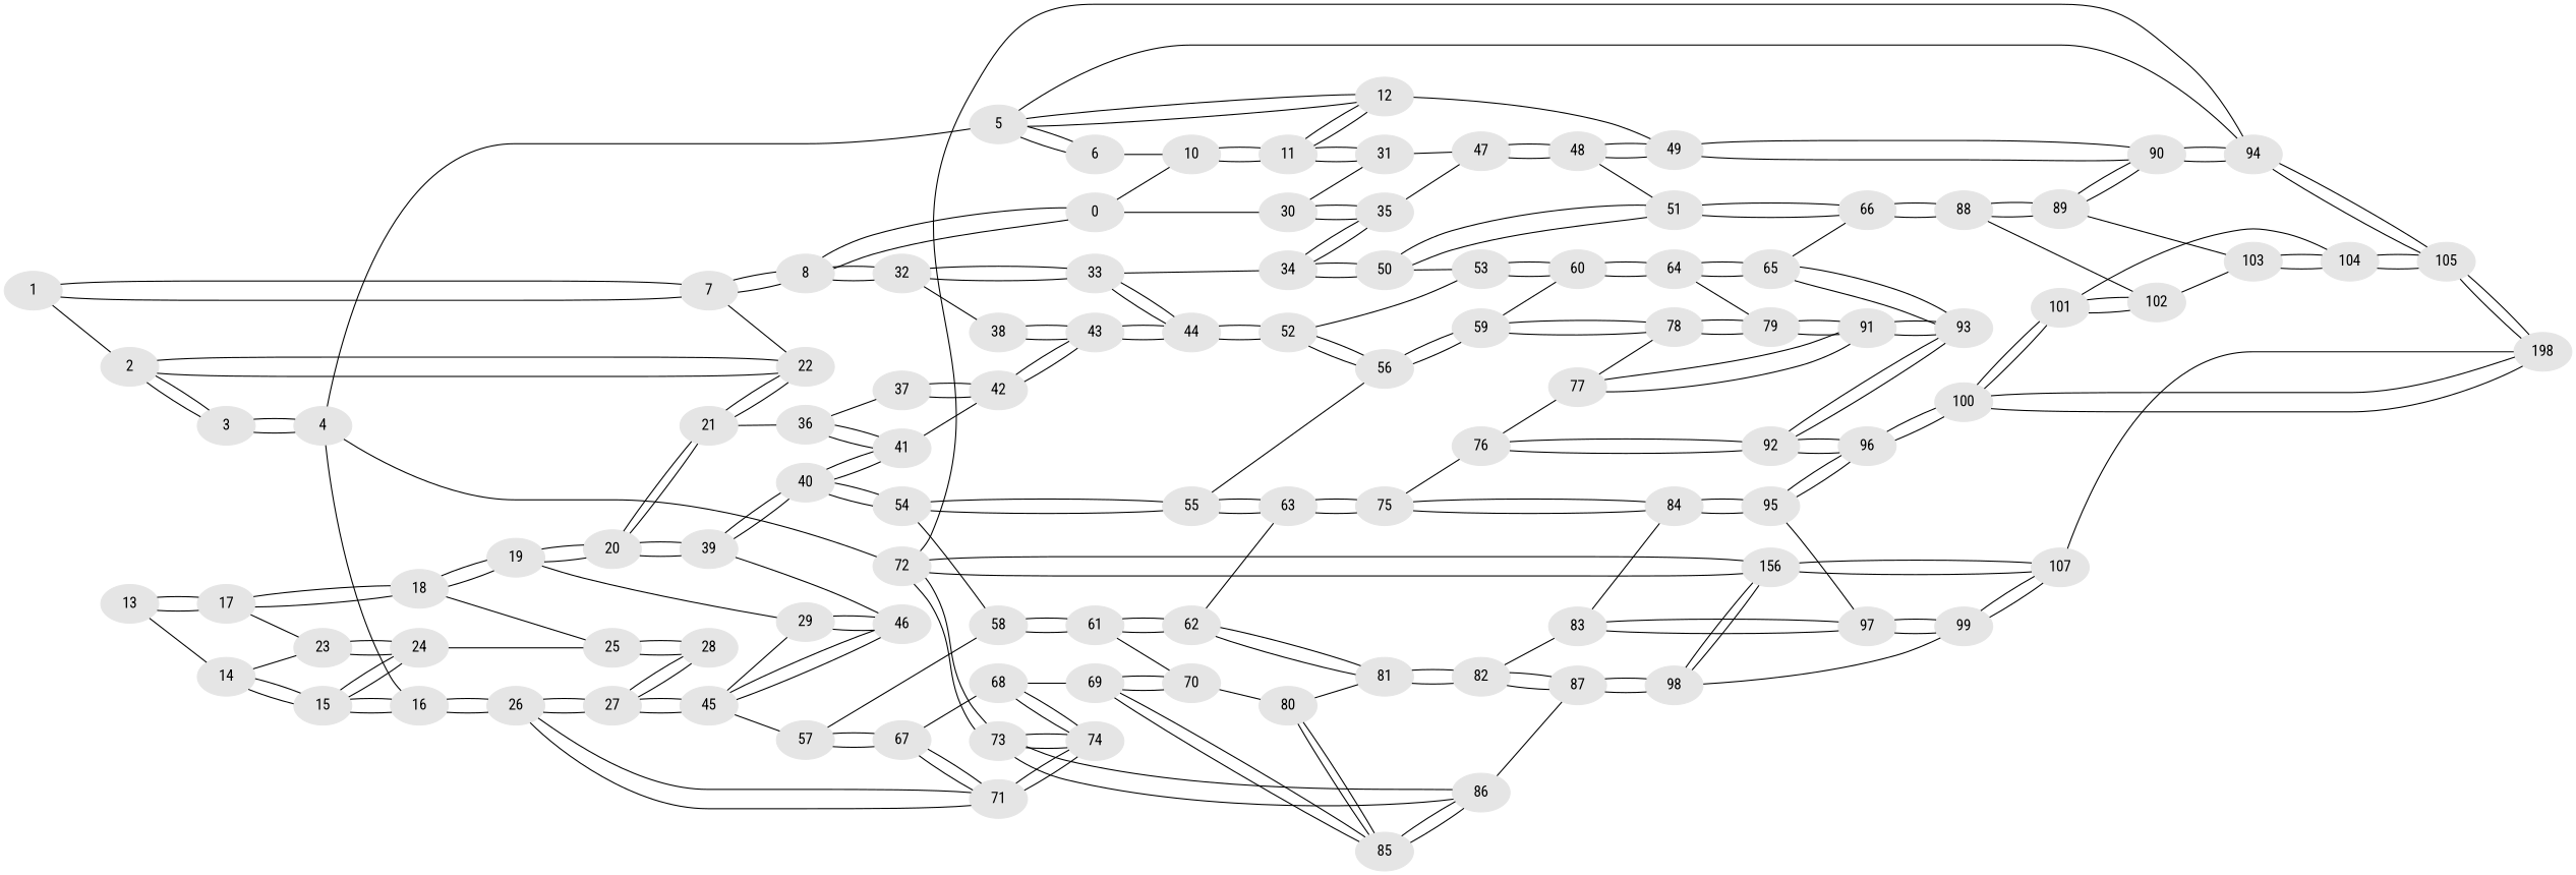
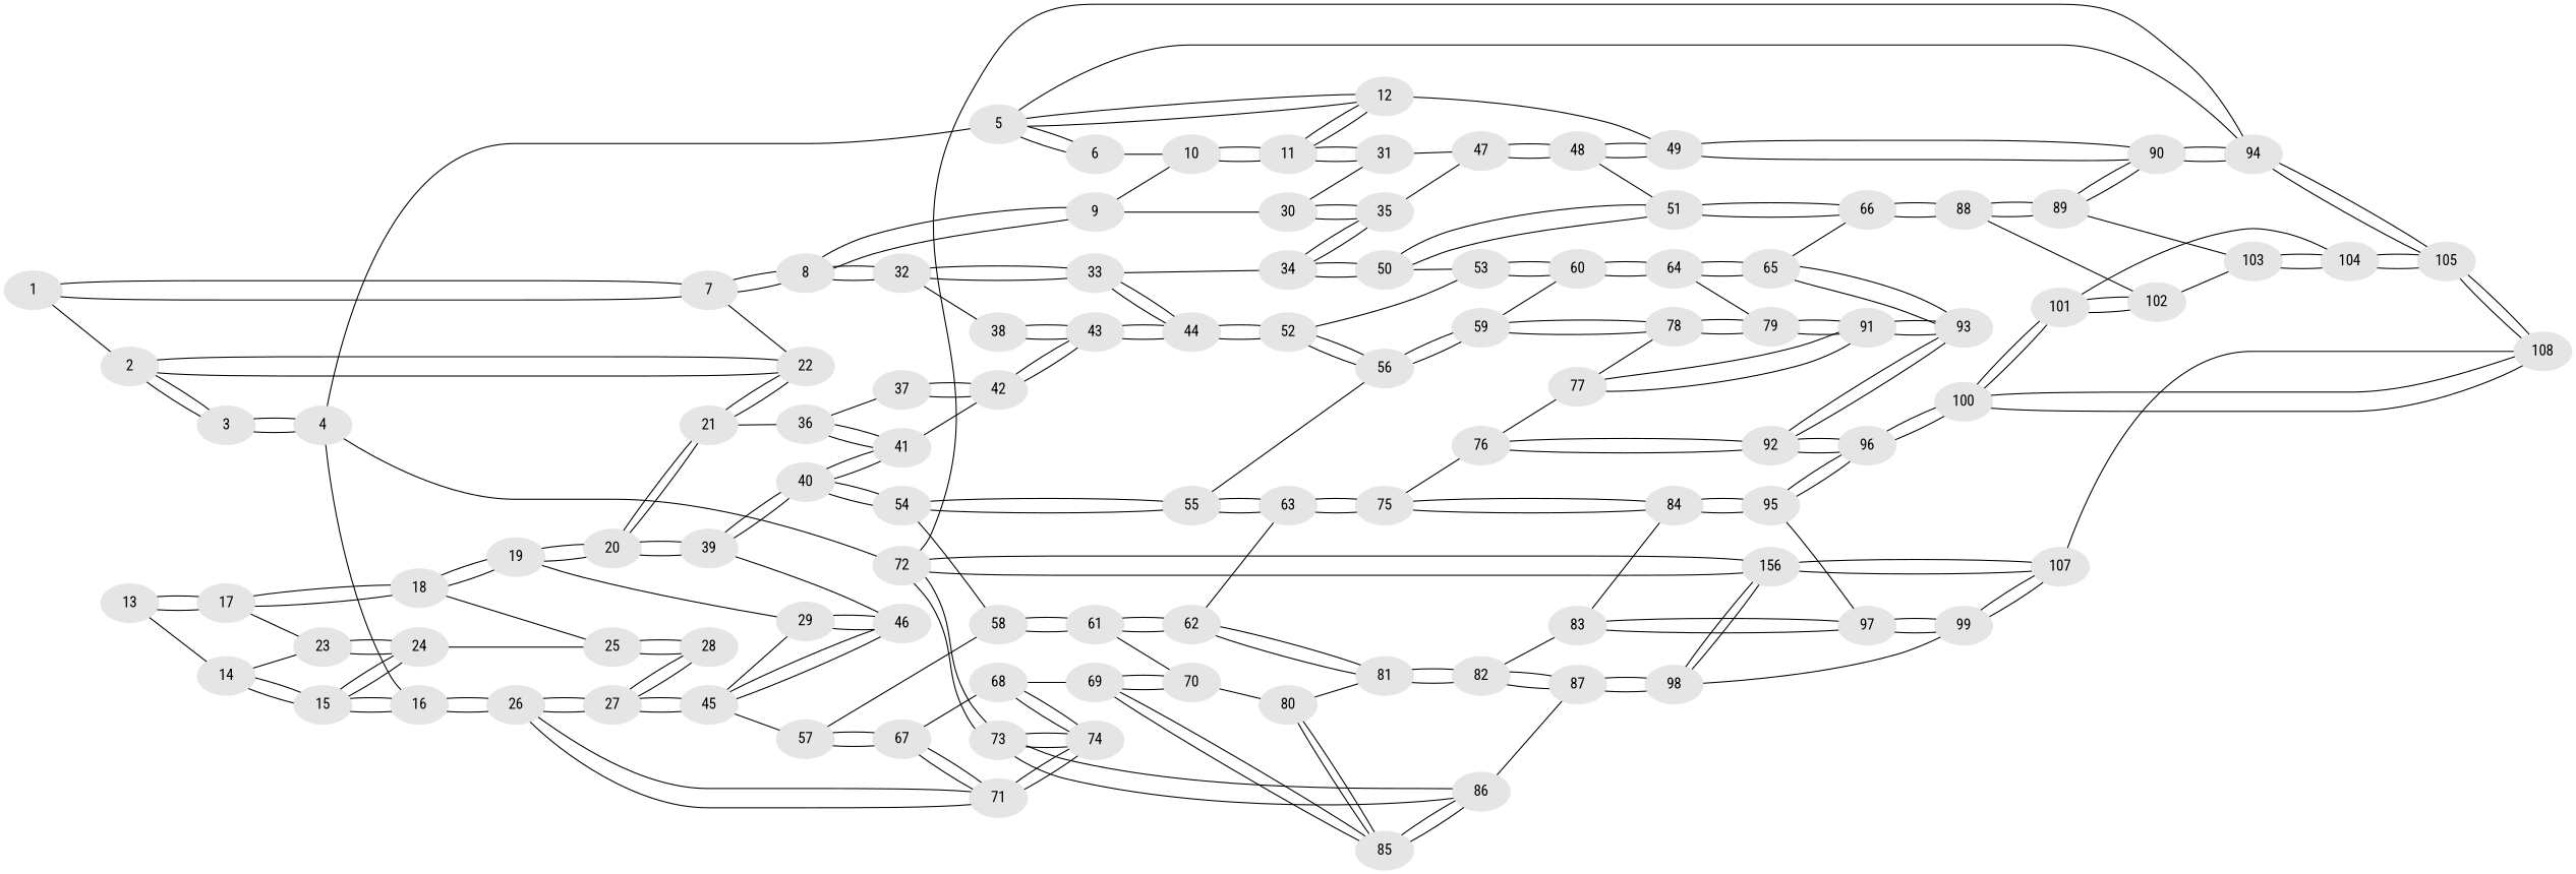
  graph {
    fontname="Roboto Condensed"
    rankdir=LR
    node [color=gray90 fontname="Roboto Condensed" style=filled]
    edge [fontname="Roboto Condensed"]
    1
    2
    7
    3
    22
    8
    4
    5
    16
    72
    6
    12
    94
    26
    73
    n16 [label=156]
    10
    49
    105
    11
-   9 [label=0]
+   9
    32
    30
    33
    38
    31
    35
    47
    90
    13
    14
    17
    15
    23
    18
    24
    25
    27
    71
    19
    20
    29
    28
    21
    39
    46
    36
    40
    37
    41
    45
    74
    57
    48
    34
    44
    43
    50
    52
    51
    53
    42
    54
    55
    58
    56
    67
    66
    60
    88
    59
    64
    63
    61
    75
    78
    68
    62
    70
    79
    65
    81
    80
    82
    76
    84
    93
    91
    89
    102
    69
    85
    86
    107
    87
    77
    92
    95
    96
    83
    97
    98
    99
    103
    104
    100
-   108 [label=198]
+   108
    101
    1 -- 2
    1 -- 7
    1 -- 7
    2 -- 3
    2 -- 3
    2 -- 22
    2 -- 22
    7 -- 22
    7 -- 8
    7 -- 8
    3 -- 4
    3 -- 4
    8 -- 9
    8 -- 9
    8 -- 32
    8 -- 32
    4 -- 5
    4 -- 16
    4 -- 72
    5 -- 6
    5 -- 6
    5 -- 12
    5 -- 12
    5 -- 94
    16 -- 26
    16 -- 26
    72 -- 94
    72 -- 73
    72 -- 73
    72 -- n16
    72 -- n16
    6 -- 10
    12 -- 49
    94 -- 105
    94 -- 105
    26 -- 27
    26 -- 27
    26 -- 71
    26 -- 71
    73 -- 74
    73 -- 74
    73 -- 86
    73 -- 86
    n16 -- 107
    n16 -- 107
    10 -- 11
    10 -- 11
    49 -- 90
    49 -- 90
    105 -- 108
    105 -- 108
    11 -- 12
    11 -- 12
    11 -- 31
    11 -- 31
    9 -- 10
    9 -- 30
    32 -- 33
    32 -- 33
    32 -- 38
    30 -- 31
    30 -- 35
    30 -- 35
    33 -- 34
    33 -- 44
    33 -- 44
    38 -- 43
    38 -- 43
    31 -- 47
    35 -- 47
    47 -- 48
    47 -- 48
    90 -- 94
    90 -- 94
    13 -- 14
    13 -- 17
    13 -- 17
    14 -- 15
    14 -- 15
    14 -- 23
    17 -- 23
    17 -- 18
    17 -- 18
    15 -- 16
    15 -- 16
    15 -- 24
    15 -- 24
    23 -- 24
    23 -- 24
    18 -- 25
    18 -- 19
    18 -- 19
    24 -- 25
    25 -- 28
    25 -- 28
    27 -- 28
    27 -- 28
    27 -- 45
    27 -- 45
    71 -- 74
    71 -- 74
    19 -- 20
    19 -- 20
    19 -- 29
    20 -- 21
    20 -- 21
    20 -- 39
    20 -- 39
    29 -- 46
    29 -- 46
    21 -- 22
    21 -- 22
    21 -- 36
    39 -- 46
    39 -- 40
    39 -- 40
    36 -- 37
    36 -- 41
    36 -- 41
    40 -- 41
    40 -- 41
    40 -- 54
    40 -- 54
    37 -- 42
    37 -- 42
    41 -- 42
    45 -- 29
    45 -- 46
    45 -- 46
    45 -- 57
    57 -- 58
    57 -- 67
    57 -- 67
    48 -- 49
    48 -- 49
    48 -- 51
    34 -- 35
    34 -- 35
    34 -- 50
    34 -- 50
    44 -- 52
    44 -- 52
    43 -- 44
    43 -- 44
    50 -- 51
    50 -- 51
    50 -- 53
    52 -- 53
    52 -- 56
    52 -- 56
    51 -- 66
    51 -- 66
    53 -- 60
    53 -- 60
    42 -- 43
    42 -- 43
    54 -- 55
    54 -- 55
    54 -- 58
    55 -- 56
    55 -- 63
    55 -- 63
    58 -- 61
    58 -- 61
    56 -- 59
    56 -- 59
    67 -- 71
    67 -- 71
    67 -- 68
    66 -- 88
    66 -- 88
    60 -- 64
    60 -- 64
    88 -- 89
    88 -- 89
    88 -- 102
    59 -- 60
    59 -- 78
    59 -- 78
    64 -- 79
    64 -- 65
    64 -- 65
    63 -- 75
    63 -- 75
    61 -- 62
    61 -- 62
    61 -- 70
    75 -- 76
    75 -- 84
    75 -- 84
    78 -- 79
    78 -- 79
    68 -- 74
    68 -- 74
    68 -- 69
    62 -- 63
    62 -- 81
    62 -- 81
    70 -- 80
    79 -- 91
    79 -- 91
    65 -- 66
    65 -- 93
    65 -- 93
    81 -- 82
    81 -- 82
    80 -- 81
    80 -- 85
    80 -- 85
    82 -- 87
    82 -- 87
    82 -- 83
    76 -- 77
    76 -- 92
    76 -- 92
    84 -- 95
    84 -- 95
    91 -- 93
    91 -- 93
    89 -- 90
    89 -- 90
    89 -- 103
    102 -- 103
    69 -- 70
    69 -- 70
    69 -- 85
    69 -- 85
    85 -- 86
    85 -- 86
    86 -- 87
    107 -- 108
    87 -- 98
    87 -- 98
    77 -- 78
    77 -- 91
    77 -- 91
    92 -- 93
    92 -- 93
    92 -- 96
    92 -- 96
    95 -- 96
    95 -- 96
    95 -- 97
    96 -- 100
    96 -- 100
    83 -- 84
    83 -- 97
    83 -- 97
    97 -- 99
    97 -- 99
    98 -- n16
    98 -- n16
    98 -- 99
    99 -- 107
    99 -- 107
    103 -- 104
    103 -- 104
    104 -- 105
    104 -- 105
    100 -- 108
    100 -- 108
    100 -- 101
    100 -- 101
    101 -- 102
    101 -- 102
    101 -- 104
  }
